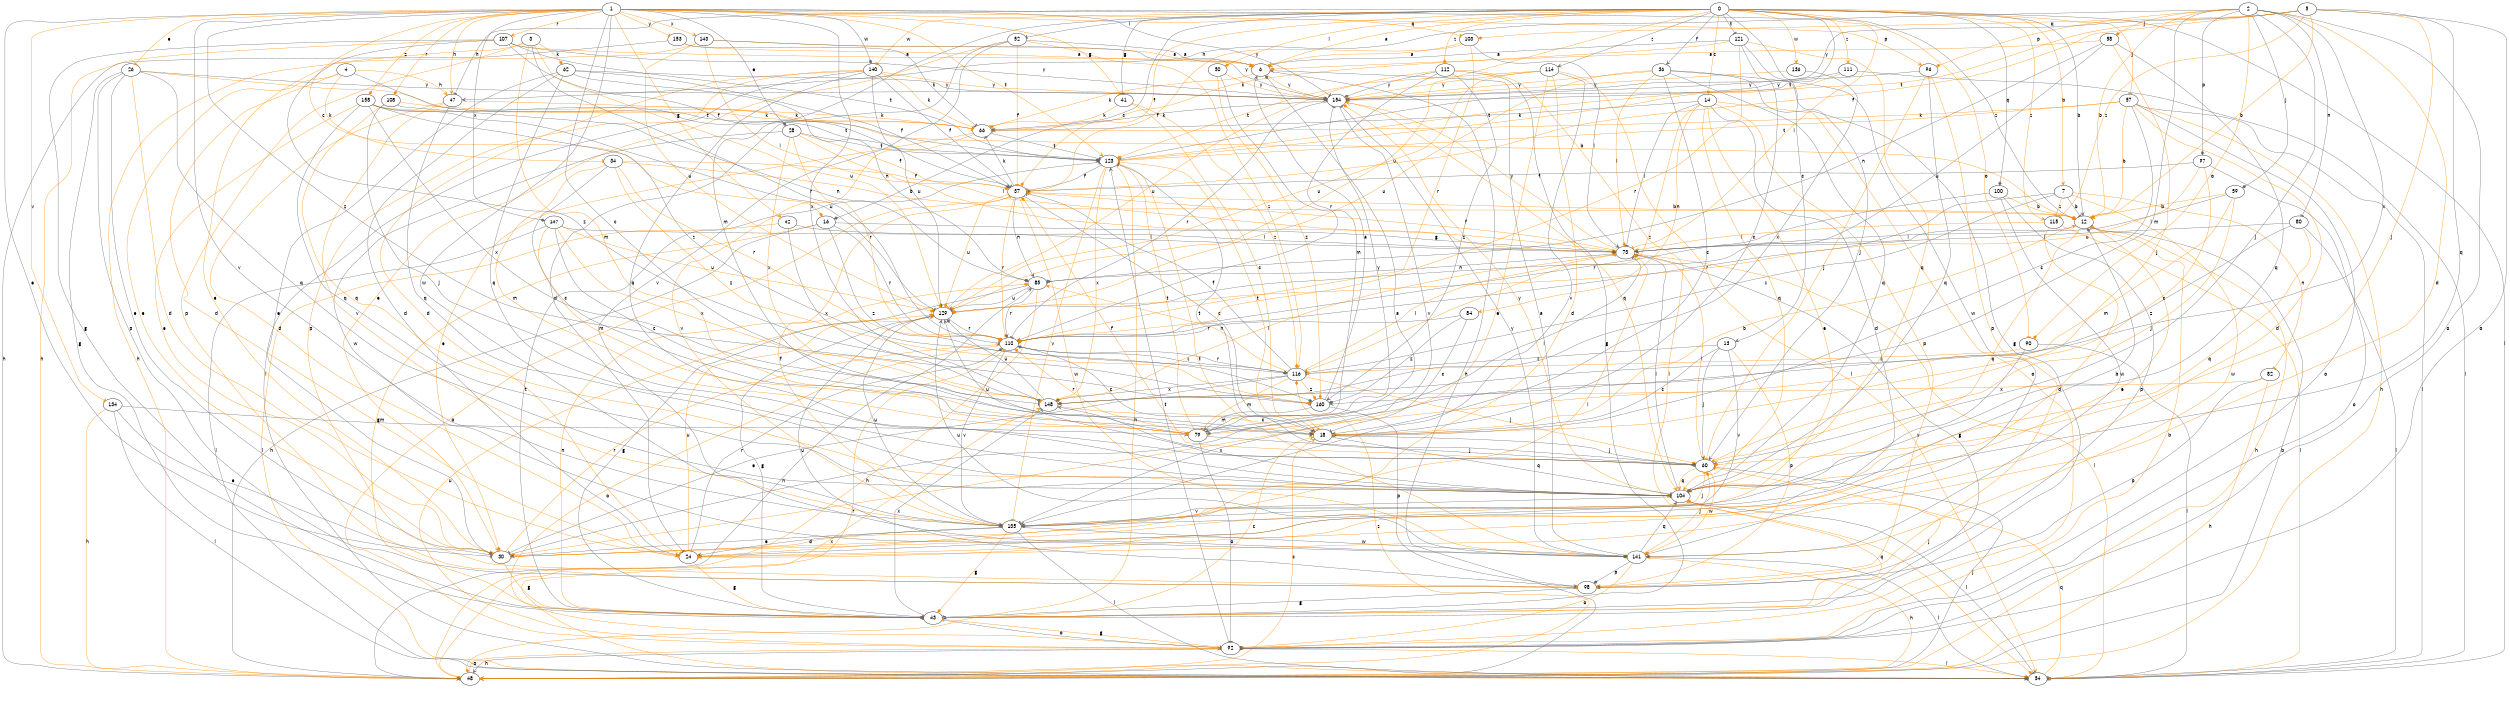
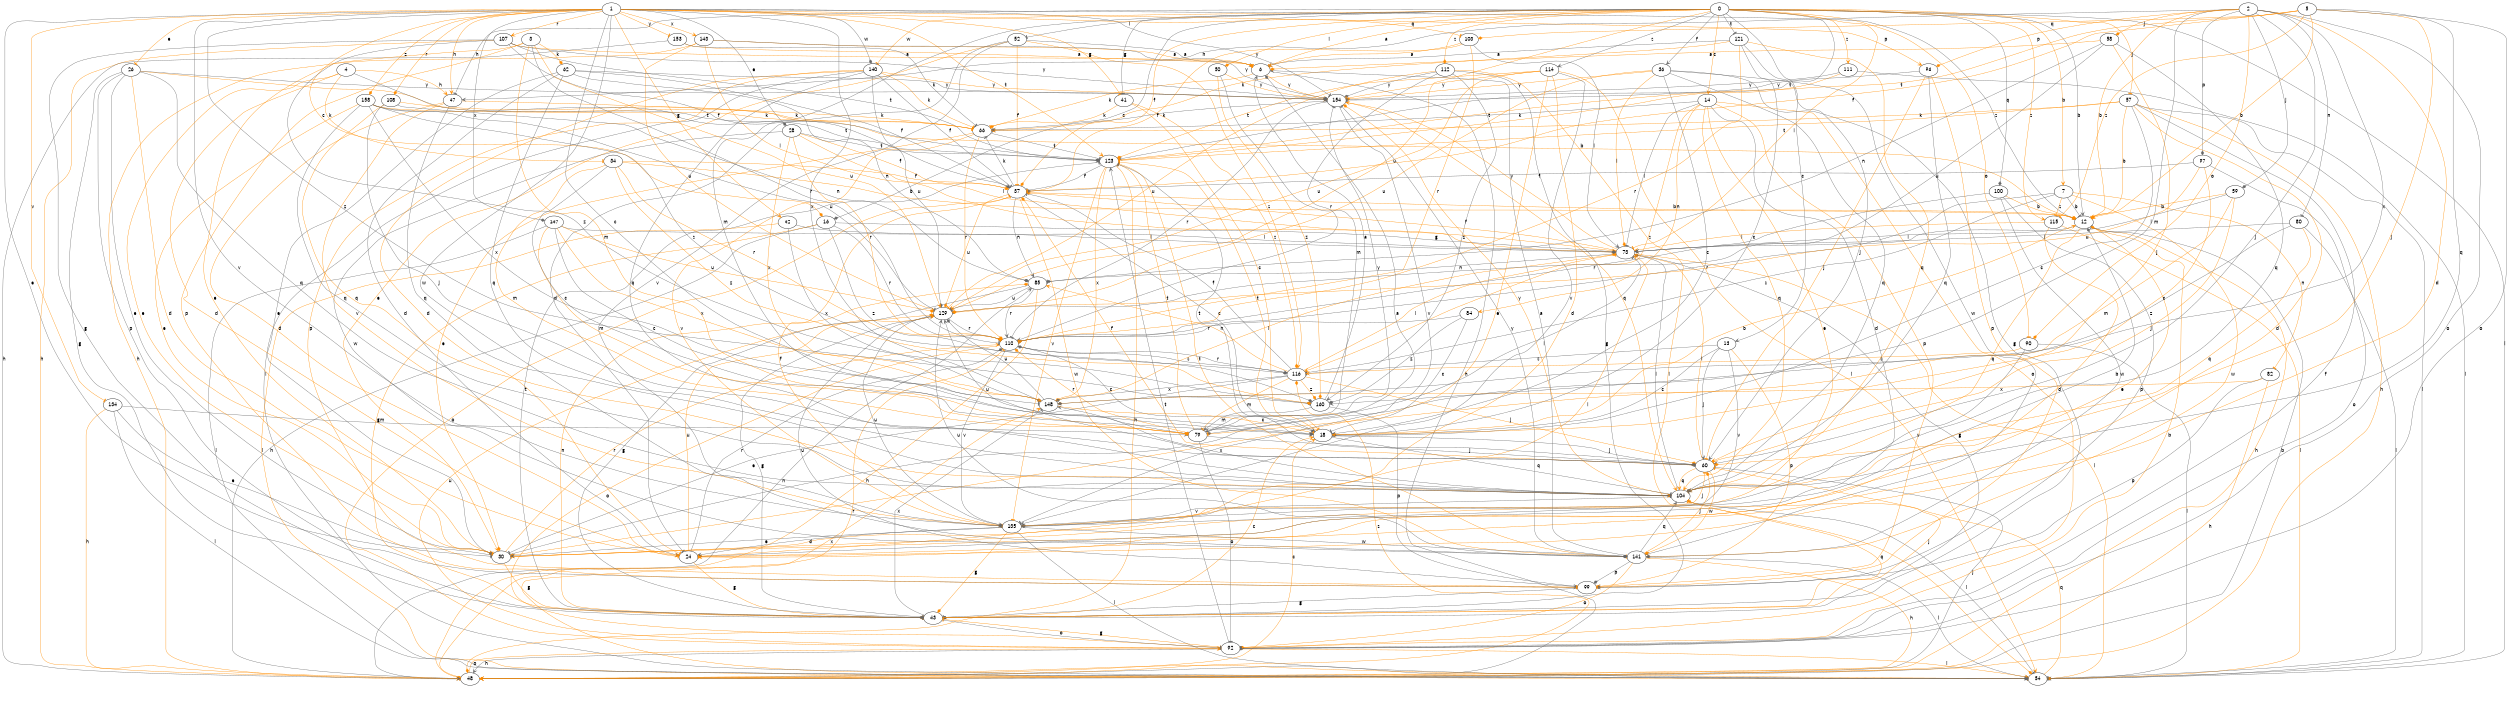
  strict digraph {
    fontname=Lato
    node [fontname=Lato]
    edge [arrowhead=tee color=darkorange fontname=Lato]
    0
    6
    7
    12
    13
    14
    16
    36
    37
    41
    47
    50
    52
    54
    57
    73
    79
    90
    100
    111
    112
    114
    115
    121
    123
    129
-   136
    140
    154
    48
    66
    141
    110
    82
    116
    30
    104
    18
    135
    60
-   98
+   98 [label=99]
    24
    92
    84
    160
    43
    85
    148
    1
    26
    28
    42
    96
    103
    107
    108
    134
    143
    147
    153
    158
    2
    58
    59
    80
    97
    3
    62
    4
    n70 [label=34]
    5
    0 -> 6 [label=a]
    0 -> 7 [arrowhead=vee label=b]
    0 -> 12 [arrowhead=vee color=gray40 label=b]
    0 -> 13 [arrowhead=vee color=gray40 label=c]
    0 -> 14 [arrowhead=vee label=c]
    0 -> 16 [arrowhead=diamond color=gray40 label=c]
    0 -> 36 [arrowhead=vee color=gray40 label=f]
    0 -> 37 [arrowhead=diamond label=f]
    0 -> 41 [color=gray40 label=g]
    0 -> 47 [color=gray40 label=h]
    0 -> 50 [arrowhead=diamond label=i]
    0 -> 52 [color=gray40 label=i]
    0 -> 54 [color=gray40 label=i]
    0 -> 57 [label=j]
    0 -> 73 [label=l]
    0 -> 79 [color=gray40 label=m]
    0 -> 90 [label=o]
    0 -> 100 [arrowhead=diamond color=gray40 label=q]
    0 -> 111 [arrowhead=vee label=s]
    0 -> 112 [arrowhead=diamond label=s]
    0 -> 114 [arrowhead=vee color=gray40 label=s]
    0 -> 115 [arrowhead=vee label=s]
    0 -> 121 [color=gray40 label=t]
    0 -> 123 [arrowhead=vee color=gray40 label=t]
    0 -> 129 [arrowhead=vee label=u]
-   0 -> 136 [arrowhead=vee label=w]
    0 -> 140 [label=w]
    6 -> 154 [arrowhead=vee label=y]
    6 -> 48 [arrowhead=vee color=gray40 label=h]
    6 -> 66 [arrowhead=diamond label=k]
    7 -> 12 [color=gray40 label=b]
    7 -> 115 [label=s]
    7 -> 141 [arrowhead=vee label=w]
    7 -> 110 [color=gray40 label=r]
    7 -> 82 [label=n]
    7 -> 116 [color=gray40 label=s]
    12 -> 73 [arrowhead=vee color=gray40 label=l]
    12 -> 48 [arrowhead=vee label=h]
    12 -> 30 [arrowhead=vee label=e]
    12 -> 104 [label=q]
    13 -> 116 [color=gray40 label=s]
    13 -> 18 [arrowhead=diamond color=gray40 label=c]
    13 -> 135 [arrowhead=diamond color=gray40 label=v]
    13 -> 60 [arrowhead=vee color=gray40 label=j]
    13 -> 98 [arrowhead=vee label=p]
    14 -> 73 [color=gray40 label=l]
    14 -> 66 [color=gray40 label=k]
    14 -> 116 [arrowhead=vee label=s]
    14 -> 30 [label=e]
    14 -> 104 [arrowhead=vee label=q]
    14 -> 98 [arrowhead=vee label=p]
    14 -> 24 [arrowhead=diamond color=gray40 label=d]
    14 -> 92 [arrowhead=diamond label=o]
    14 -> 84 [arrowhead=vee label=n]
    16 -> 73 [arrowhead=vee color=gray40 label=g]
    16 -> 48 [color=gray40 label=h]
    16 -> 110 [arrowhead=diamond color=gray40 label=r]
    16 -> 160 [arrowhead=diamond color=gray40 label=z]
    16 -> 43 [label=g]
    36 -> 73 [arrowhead=diamond label=l]
    36 -> 129 [arrowhead=diamond label=u]
    36 -> 154 [arrowhead=diamond label=y]
    36 -> 141 [arrowhead=vee color=gray40 label=w]
    36 -> 104 [arrowhead=diamond color=gray40 label=q]
    36 -> 18 [arrowhead=vee color=gray40 label=c]
    36 -> 43 [arrowhead=diamond color=gray40 label=g]
    37 -> 12 [arrowhead=diamond label=b]
    37 -> 129 [arrowhead=diamond label=u]
    37 -> 66 [color=gray40 label=k]
    37 -> 141 [label=w]
    37 -> 18 [arrowhead=vee color=gray40 label=c]
    37 -> 92 [arrowhead=vee label=o]
    37 -> 85 [arrowhead=vee color=gray40 label=n]
    41 -> 66 [label=k]
    41 -> 116 [arrowhead=diamond label=s]
    41 -> 18 [label=c]
    47 -> 66 [label=k]
    47 -> 104 [color=gray40 label=q]
    47 -> 135 [arrowhead=vee label=v]
    47 -> 24 [label=d]
    50 -> 79 [arrowhead=vee color=gray40 label=m]
    50 -> 154 [arrowhead=diamond label=y]
    50 -> 160 [arrowhead=diamond label=z]
    52 -> 6 [arrowhead=vee color=gray40 label=a]
    52 -> 37 [label=f]
    52 -> 116 [arrowhead=vee label=s]
    52 -> 30 [arrowhead=vee label=e]
    52 -> 135 [color=gray40 label=v]
    52 -> 24 [color=gray40 label=d]
    54 -> 110 [label=r]
    54 -> 104 [label=q]
    57 -> 12 [label=b]
    57 -> 54 [arrowhead=vee color=gray40 label=i]
    57 -> 123 [label=t]
    57 -> 48 [arrowhead=vee label=h]
    57 -> 66 [arrowhead=vee label=k]
    57 -> 18 [arrowhead=diamond color=gray40 label=c]
    57 -> 24 [arrowhead=vee label=d]
-   57 -> 92 [arrowhead=diamond color=gray40 label=o]
+   57 -> 92 [arrowhead=diamond color=gray40 label=f]
    73 -> 37 [arrowhead=diamond label=f]
    73 -> 54 [arrowhead=diamond label=i]
    73 -> 154 [arrowhead=vee label=y]
    73 -> 43 [arrowhead=diamond color=gray40 label=g]
    73 -> 85 [color=gray40 label=n]
    79 -> 73 [color=gray40 label=l]
    79 -> 123 [label=t]
    79 -> 154 [color=gray40 label=y]
    79 -> 110 [arrowhead=diamond label=r]
    79 -> 60 [arrowhead=diamond color=gray40 label=j]
    79 -> 92 [color=gray40 label=o]
    90 -> 54 [arrowhead=diamond color=gray40 label=i]
    90 -> 116 [arrowhead=vee label=s]
    90 -> 135 [arrowhead=diamond color=gray40 label=v]
    100 -> 12 [arrowhead=vee label=b]
    100 -> 141 [arrowhead=diamond color=gray40 label=w]
    100 -> 110 [arrowhead=diamond color=gray40 label=r]
    100 -> 98 [arrowhead=diamond color=gray40 label=p]
    111 -> 54 [arrowhead=diamond color=gray40 label=i]
    111 -> 123 [label=t]
    111 -> 154 [color=gray40 label=y]
    112 -> 54 [arrowhead=diamond label=i]
    112 -> 129 [label=u]
    112 -> 154 [arrowhead=diamond color=gray40 label=y]
    112 -> 110 [arrowhead=vee color=gray40 label=r]
    112 -> 160 [arrowhead=vee color=gray40 label=z]
    112 -> 43 [arrowhead=diamond color=gray40 label=g]
    114 -> 54 [arrowhead=vee label=i]
    114 -> 123 [arrowhead=diamond label=t]
    114 -> 129 [arrowhead=vee label=u]
    114 -> 154 [label=y]
    114 -> 30 [arrowhead=diamond label=e]
    114 -> 135 [arrowhead=vee color=gray40 label=v]
    114 -> 24 [label=d]
    115 -> 54 [arrowhead=diamond label=i]
    115 -> 73 [arrowhead=vee label=l]
    115 -> 24 [arrowhead=vee label=d]
    121 -> 6 [arrowhead=vee color=gray40 label=a]
    121 -> 66 [arrowhead=diamond label=k]
    121 -> 110 [arrowhead=diamond label=r]
    121 -> 104 [arrowhead=vee label=q]
    121 -> 18 [color=gray40 label=c]
    121 -> 60 [arrowhead=vee color=gray40 label=j]
    123 -> 37 [color=gray40 label=f]
    123 -> 48 [arrowhead=diamond label=h]
    123 -> 135 [label=v]
    123 -> 148 [arrowhead=diamond label=x]
    129 -> 110 [color=gray40 label=r]
    129 -> 43 [color=gray40 label=g]
-   136 -> 154 [arrowhead=diamond label=y]
-   136 -> 148 [arrowhead=vee color=gray40 label=x]
    140 -> 37 [color=gray40 label=f]
    140 -> 54 [arrowhead=diamond color=gray40 label=i]
    140 -> 129 [arrowhead=diamond color=gray40 label=u]
    140 -> 154 [arrowhead=vee label=y]
    140 -> 66 [label=k]
    140 -> 104 [arrowhead=diamond color=gray40 label=q]
    140 -> 98 [label=p]
    140 -> 24 [label=d]
    154 -> 66 [arrowhead=vee color=gray40 label=k]
    154 -> 110 [color=gray40 label=r]
    154 -> 104 [arrowhead=vee label=q]
    154 -> 135 [color=gray40 label=v]
    48 -> 12 [color=gray40 label=b]
    48 -> 116 [arrowhead=diamond label=s]
    48 -> 18 [arrowhead=vee label=c]
    48 -> 60 [color=gray40 label=j]
    48 -> 92 [arrowhead=vee label=o]
    48 -> 85 [arrowhead=vee color=gray40 label=n]
    48 -> 148 [arrowhead=vee label=x]
    66 -> 123 [color=gray40 label=t]
-   37 -> 110 [arrowhead=diamond label=r]
+   66 -> 110 [arrowhead=diamond label=r]
    66 -> 30 [arrowhead=diamond label=e]
    66 -> 135 [label=v]
    141 -> 6 [arrowhead=vee color=gray40 label=a]
    141 -> 54 [arrowhead=diamond color=gray40 label=i]
    141 -> 123 [label=t]
    141 -> 129 [arrowhead=vee color=gray40 label=u]
    141 -> 154 [color=gray40 label=y]
    141 -> 48 [arrowhead=vee label=h]
    141 -> 104 [arrowhead=vee color=gray40 label=q]
    141 -> 60 [arrowhead=diamond label=j]
    141 -> 98 [arrowhead=diamond color=gray40 label=p]
    141 -> 92 [arrowhead=diamond label=o]
    110 -> 116 [arrowhead=vee color=gray40 label=s]
    110 -> 18 [arrowhead=diamond color=gray40 label=c]
    110 -> 135 [arrowhead=vee color=gray40 label=v]
    110 -> 92 [label=o]
    82 -> 48 [arrowhead=vee label=h]
    82 -> 98 [arrowhead=vee color=gray40 label=p]
    82 -> 148 [arrowhead=diamond label=x]
    116 -> 37 [color=gray40 label=f]
    116 -> 73 [label=l]
    116 -> 79 [label=m]
    116 -> 110 [arrowhead=diamond color=gray40 label=r]
    116 -> 30 [color=gray40 label=e]
    116 -> 60 [arrowhead=diamond label=j]
    116 -> 160 [arrowhead=diamond label=z]
    116 -> 85 [arrowhead=vee label=n]
    116 -> 148 [arrowhead=diamond color=gray40 label=x]
    30 -> 6 [arrowhead=diamond color=gray40 label=a]
    30 -> 73 [arrowhead=vee label=l]
    30 -> 110 [arrowhead=vee label=r]
    30 -> 43 [arrowhead=diamond label=g]
    104 -> 54 [color=gray40 label=i]
    104 -> 73 [arrowhead=diamond color=gray40 label=l]
    104 -> 154 [arrowhead=diamond label=y]
    104 -> 135 [arrowhead=vee color=gray40 label=v]
    104 -> 148 [arrowhead=vee color=gray40 label=x]
    18 -> 12 [arrowhead=vee label=b]
    18 -> 123 [label=t]
    18 -> 104 [color=gray40 label=q]
    18 -> 60 [arrowhead=diamond color=gray40 label=j]
    135 -> 12 [arrowhead=diamond color=gray40 label=b]
    135 -> 37 [label=f]
    135 -> 54 [arrowhead=vee color=gray40 label=i]
    135 -> 129 [arrowhead=vee color=gray40 label=u]
    135 -> 141 [arrowhead=diamond color=gray40 label=w]
    135 -> 30 [arrowhead=vee color=gray40 label=e]
    135 -> 60 [label=j]
    135 -> 24 [arrowhead=vee color=gray40 label=d]
    135 -> 43 [arrowhead=diamond label=g]
    60 -> 37 [arrowhead=diamond label=f]
    60 -> 73 [arrowhead=vee label=l]
    60 -> 123 [color=gray40 label=t]
    60 -> 129 [arrowhead=vee color=gray40 label=u]
    60 -> 141 [arrowhead=diamond label=w]
    60 -> 104 [arrowhead=vee label=q]
    98 -> 129 [arrowhead=vee color=gray40 label=u]
    98 -> 43 [color=gray40 label=g]
    24 -> 129 [arrowhead=vee label=u]
    24 -> 110 [arrowhead=diamond color=gray40 label=r]
    24 -> 43 [label=g]
    92 -> 12 [arrowhead=diamond label=b]
    92 -> 54 [arrowhead=vee label=i]
    92 -> 123 [arrowhead=vee color=gray40 label=t]
    92 -> 129 [arrowhead=diamond label=u]
    92 -> 48 [arrowhead=vee color=gray40 label=h]
    92 -> 43 [label=g]
    84 -> 110 [color=gray40 label=r]
    84 -> 18 [color=gray40 label=c]
    84 -> 160 [arrowhead=diamond color=gray40 label=z]
    160 -> 6 [arrowhead=vee color=gray40 label=a]
    160 -> 79 [arrowhead=vee color=gray40 label=m]
    160 -> 98 [arrowhead=vee color=gray40 label=p]
    43 -> 123 [color=gray40 label=t]
    43 -> 104 [arrowhead=diamond label=q]
    43 -> 18 [arrowhead=vee label=c]
    43 -> 60 [label=j]
    43 -> 92 [color=gray40 label=o]
    43 -> 85 [arrowhead=diamond label=n]
    43 -> 148 [color=gray40 label=x]
    85 -> 129 [color=gray40 label=u]
    85 -> 48 [arrowhead=diamond label=h]
    85 -> 110 [arrowhead=vee color=gray40 label=r]
    85 -> 43 [arrowhead=diamond color=gray40 label=g]
    148 -> 73 [arrowhead=diamond label=l]
    148 -> 129 [arrowhead=diamond color=gray40 label=u]
    148 -> 18 [label=c]
    1 -> 12 [arrowhead=diamond color=gray40 label=s]
    1 -> 16 [arrowhead=diamond label=c]
    1 -> 41 [label=g]
    1 -> 47 [arrowhead=vee label=h]
    1 -> 123 [arrowhead=vee label=t]
    1 -> 140 [arrowhead=diamond color=gray40 label=w]
    1 -> 154 [color=gray40 label=y]
    1 -> 141 [arrowhead=diamond color=gray40 label=w]
    1 -> 30 [color=gray40 label=e]
    1 -> 18 [arrowhead=diamond color=gray40 label=c]
    1 -> 135 [arrowhead=diamond color=gray40 label=v]
    1 -> 160 [color=gray40 label=z]
    1 -> 148 [arrowhead=diamond color=gray40 label=x]
    1 -> 26 [label=e]
    1 -> 28 [arrowhead=diamond color=gray40 label=e]
    1 -> 42 [arrowhead=vee label=g]
    1 -> 96 [arrowhead=vee label=p]
    1 -> 103 [label=q]
    1 -> 107 [arrowhead=vee label=r]
    1 -> 108 [arrowhead=diamond label=r]
    1 -> 134 [label=v]
    1 -> 143 [arrowhead=vee label=x]
    1 -> 147 [arrowhead=diamond color=gray40 label=x]
    1 -> 153 [label=y]
    1 -> 158 [arrowhead=diamond label=z]
    26 -> 12 [arrowhead=diamond label=b]
    26 -> 154 [arrowhead=vee color=gray40 label=y]
    26 -> 30 [arrowhead=vee color=gray40 label=e]
    26 -> 104 [arrowhead=diamond color=gray40 label=q]
    26 -> 98 [arrowhead=vee color=gray40 label=p]
    26 -> 24 [arrowhead=vee label=d]
    26 -> 43 [color=gray40 label=g]
    28 -> 37 [arrowhead=diamond label=f]
    28 -> 73 [arrowhead=vee label=l]
    28 -> 123 [color=gray40 label=t]
    28 -> 141 [arrowhead=diamond color=gray40 label=w]
    28 -> 110 [label=r]
    28 -> 148 [arrowhead=diamond label=x]
    42 -> 54 [label=i]
    42 -> 73 [arrowhead=diamond color=gray40 label=l]
    42 -> 148 [arrowhead=diamond color=gray40 label=x]
    96 -> 154 [color=gray40 label=y]
    96 -> 104 [arrowhead=vee color=gray40 label=q]
    96 -> 60 [label=j]
    96 -> 98 [label=p]
    103 -> 6 [arrowhead=vee label=a]
    103 -> 37 [label=f]
    103 -> 73 [arrowhead=vee color=gray40 label=l]
    103 -> 110 [label=r]
    107 -> 6 [label=a]
    107 -> 37 [arrowhead=vee color=gray40 label=f]
    107 -> 123 [arrowhead=vee color=gray40 label=t]
    107 -> 154 [arrowhead=diamond color=gray40 label=y]
    107 -> 48 [label=h]
    107 -> 160 [arrowhead=diamond color=gray40 label=z]
    107 -> 43 [color=gray40 label=g]
    108 -> 66 [label=k]
    108 -> 104 [arrowhead=vee label=q]
    108 -> 60 [color=gray40 label=j]
    108 -> 85 [arrowhead=diamond color=gray40 label=n]
    134 -> 54 [color=gray40 label=i]
    134 -> 79 [arrowhead=vee color=gray40 label=m]
    134 -> 48 [arrowhead=diamond label=h]
    134 -> 30 [color=gray40 label=e]
    143 -> 6 [arrowhead=diamond label=a]
    143 -> 73 [arrowhead=vee label=l]
    143 -> 129 [arrowhead=vee label=u]
    143 -> 154 [arrowhead=diamond color=gray40 label=y]
    143 -> 48 [arrowhead=vee label=h]
    147 -> 54 [arrowhead=diamond color=gray40 label=i]
    147 -> 73 [arrowhead=diamond color=gray40 label=l]
    147 -> 79 [label=m]
    147 -> 129 [arrowhead=diamond label=u]
    147 -> 18 [arrowhead=vee color=gray40 label=c]
-   147 -> 148 [label=x]
+   147 -> 148 [arrowhead=vee label=x]
    153 -> 6 [label=a]
    153 -> 48 [arrowhead=vee color=gray40 label=h]
    153 -> 66 [color=gray40 label=k]
    158 -> 123 [arrowhead=diamond color=gray40 label=t]
    158 -> 129 [color=gray40 label=u]
    158 -> 66 [label=k]
    158 -> 116 [arrowhead=diamond color=gray40 label=s]
    158 -> 30 [arrowhead=vee label=e]
    158 -> 104 [color=gray40 label=q]
    158 -> 148 [color=gray40 label=x]
    2 -> 12 [arrowhead=diamond label=b]
    2 -> 47 [arrowhead=vee color=gray40 label=h]
    2 -> 79 [arrowhead=diamond color=gray40 label=m]
    2 -> 90 [arrowhead=diamond label=o]
    2 -> 60 [arrowhead=vee color=gray40 label=j]
    2 -> 24 [label=d]
    2 -> 92 [color=gray40 label=o]
    2 -> 148 [arrowhead=diamond color=gray40 label=x]
    2 -> 96 [arrowhead=diamond label=p]
    2 -> 58 [arrowhead=diamond label=j]
    2 -> 59 [arrowhead=diamond color=gray40 label=j]
    2 -> 80 [color=gray40 label=n]
    2 -> 97 [arrowhead=diamond color=gray40 label=p]
    58 -> 6 [arrowhead=diamond label=a]
    58 -> 129 [color=gray40 label=u]
    58 -> 104 [color=gray40 label=q]
    58 -> 60 [arrowhead=vee label=j]
    58 -> 85 [arrowhead=diamond color=gray40 label=n]
    59 -> 12 [arrowhead=vee label=b]
    59 -> 73 [arrowhead=vee color=gray40 label=l]
    59 -> 79 [label=m]
    59 -> 60 [label=j]
    80 -> 54 [color=gray40 label=i]
    80 -> 73 [arrowhead=vee color=gray40 label=l]
    80 -> 104 [arrowhead=vee label=q]
    80 -> 160 [arrowhead=vee color=gray40 label=z]
    97 -> 37 [arrowhead=diamond color=gray40 label=f]
    97 -> 129 [arrowhead=diamond label=u]
    97 -> 18 [arrowhead=vee label=c]
    97 -> 92 [color=gray40 label=o]
    3 -> 79 [arrowhead=vee label=m]
    3 -> 129 [arrowhead=vee label=u]
    3 -> 110 [color=gray40 label=r]
    3 -> 30 [arrowhead=diamond label=e]
    3 -> 98 [label=p]
    3 -> 62 [arrowhead=diamond label=k]
    62 -> 37 [arrowhead=diamond color=gray40 label=f]
    62 -> 154 [color=gray40 label=y]
    62 -> 30 [arrowhead=diamond color=gray40 label=e]
    62 -> 104 [color=gray40 label=q]
    62 -> 24 [arrowhead=vee color=gray40 label=d]
    62 -> 85 [arrowhead=diamond color=gray40 label=n]
    4 -> 47 [arrowhead=vee label=h]
    4 -> 123 [arrowhead=diamond color=gray40 label=t]
    4 -> 30 [label=e]
    4 -> 24 [arrowhead=vee label=d]
    4 -> n70 [label=k]
    n70 -> 12 [arrowhead=diamond label=b]
    n70 -> 37 [arrowhead=vee label=f]
    n70 -> 79 [arrowhead=diamond label=m]
    n70 -> 110 [arrowhead=diamond label=r]
    n70 -> 18 [arrowhead=vee color=gray40 label=c]
    n70 -> 160 [arrowhead=diamond label=z]
    5 -> 12 [arrowhead=vee label=b]
    5 -> 37 [label=f]
    5 -> 115 [label=s]
    5 -> 123 [label=t]
-   5 -> 154 [arrowhead=vee color=gray40 label=y]
    5 -> 104 [arrowhead=vee color=gray40 label=q]
    5 -> 60 [arrowhead=diamond label=j]
    5 -> 92 [color=gray40 label=o]
    5 -> 103 [arrowhead=diamond label=q]
  }
